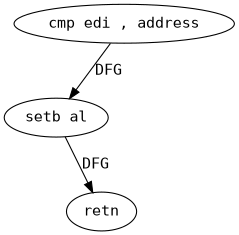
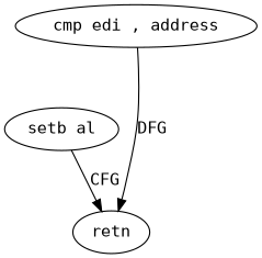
  digraph {
    fontname="DejaVu Sans Mono"
    node [fontname="DejaVu Sans Mono"]
    edge [fontname="DejaVu Sans Mono"]
    n1 [label="cmp edi , address"]
    n2 [label="setb al"]
    n3 [label=retn]
-   n1 -> n2 [label=DFG]
-   n2 -> n3 [label=DFG]
+   n1 -> n3 [label=DFG]
+   n2 -> n3 [label=CFG]
  }
